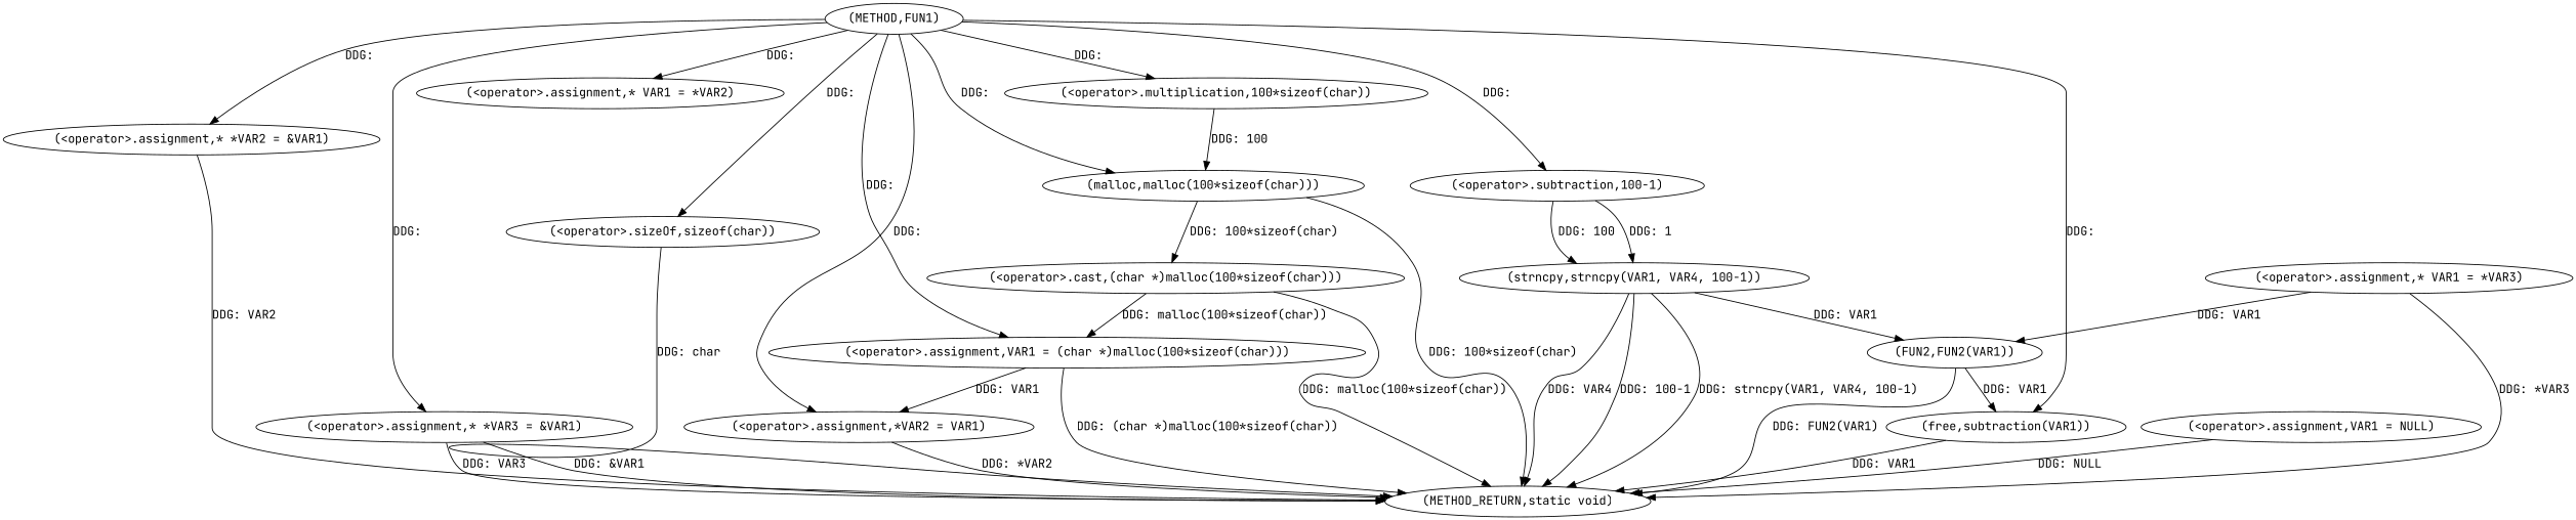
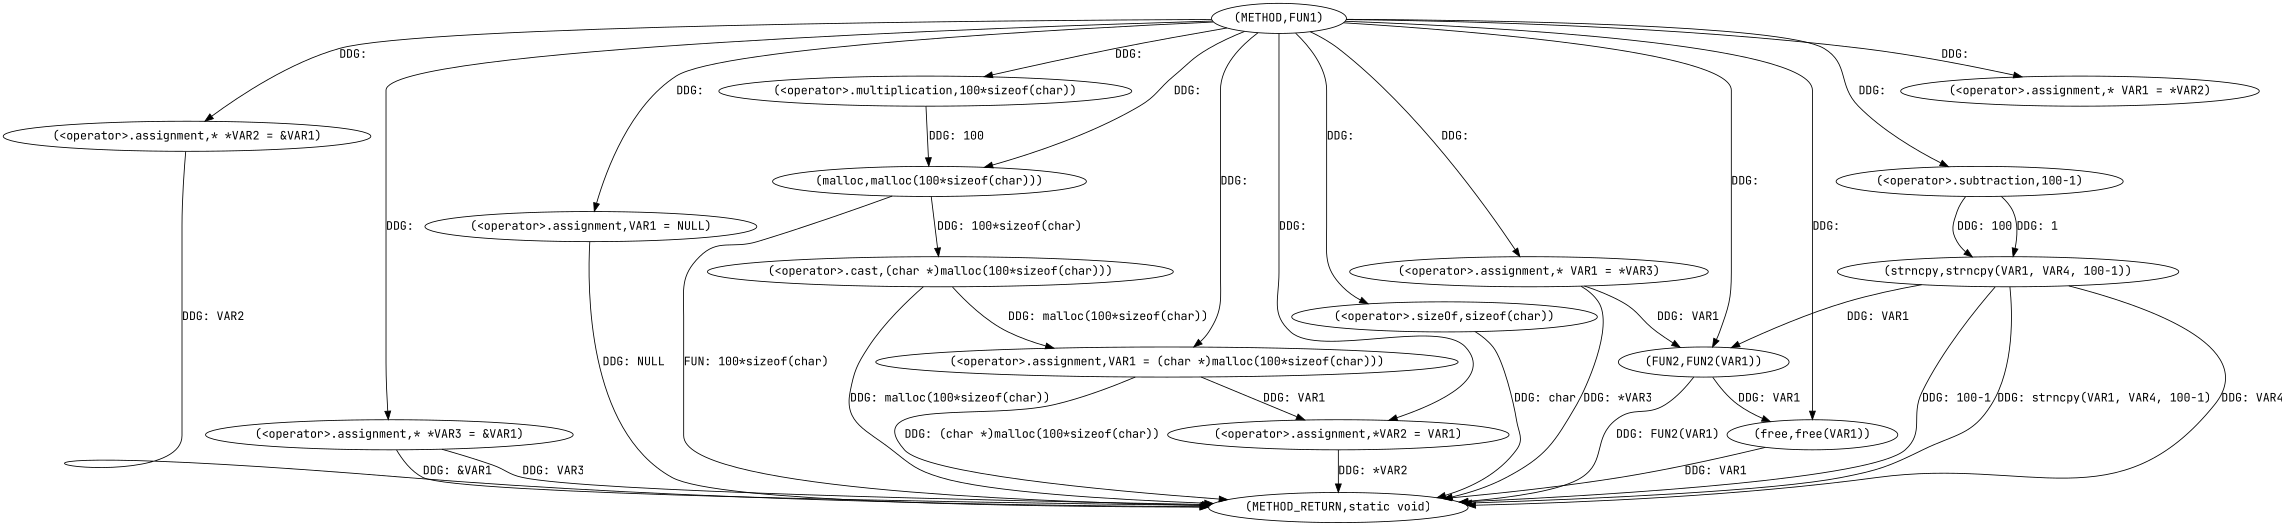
  digraph {
    fontname="JetBrains Mono"
    node [fontname="JetBrains Mono"]
    edge [fontname="JetBrains Mono"]
    n1 [label="(METHOD,FUN1)"]
    n2 [label="(<operator>.assignment,* *VAR2 = &VAR1)"]
    n3 [label="(<operator>.assignment,* *VAR3 = &VAR1)"]
    n4 [label="(<operator>.assignment,VAR1 = NULL)"]
    n5 [label="(<operator>.assignment,* VAR1 = *VAR2)"]
    n6 [label="(<operator>.assignment,VAR1 = (char *)malloc(100*sizeof(char)))"]
    n7 [label="(<operator>.multiplication,100*sizeof(char))"]
    n8 [label="(<operator>.sizeOf,sizeof(char))"]
    n9 [label="(<operator>.assignment,*VAR2 = VAR1)"]
    n10 [label="(<operator>.assignment,* VAR1 = *VAR3)"]
    n11 [label="(<operator>.subtraction,100-1)"]
    n12 [label="(FUN2,FUN2(VAR1))"]
-   n13 [label="(free,subtraction(VAR1))"]
+   n13 [label="(free,free(VAR1))"]
    n14 [label="(malloc,malloc(100*sizeof(char)))"]
    n15 [label="(METHOD_RETURN,static void)"]
    n16 [label="(strncpy,strncpy(VAR1, VAR4, 100-1))"]
    n17 [label="(<operator>.cast,(char *)malloc(100*sizeof(char)))"]
    n1 -> n2 [label="DDG: "]
    n1 -> n3 [label="DDG: "]
+   n1 -> n4 [label="DDG: "]
    n1 -> n5 [label="DDG: "]
    n1 -> n6 [label="DDG: "]
    n1 -> n7 [label="DDG: "]
    n1 -> n8 [label="DDG: "]
    n1 -> n9 [label="DDG: "]
+   n1 -> n10 [label="DDG: "]
    n1 -> n11 [label="DDG: "]
+   n1 -> n12 [label="DDG: "]
    n1 -> n13 [label="DDG: "]
    n1 -> n14 [label="DDG: "]
    n2 -> n15 [label="DDG: VAR2"]
    n3 -> n15 [label="DDG: &VAR1"]
    n3 -> n15 [label="DDG: VAR3"]
    n4 -> n15 [label="DDG: NULL"]
    n6 -> n9 [label="DDG: VAR1"]
    n6 -> n15 [label="DDG: (char *)malloc(100*sizeof(char))"]
    n7 -> n14 [label="DDG: 100"]
    n8 -> n15 [label="DDG: char"]
    n9 -> n15 [label="DDG: *VAR2"]
    n10 -> n12 [label="DDG: VAR1"]
    n10 -> n15 [label="DDG: *VAR3"]
    n11 -> n16 [label="DDG: 100"]
    n11 -> n16 [label="DDG: 1"]
    n12 -> n13 [label="DDG: VAR1"]
    n12 -> n15 [label="DDG: FUN2(VAR1)"]
    n13 -> n15 [label="DDG: VAR1"]
-   n14 -> n15 [label="DDG: 100*sizeof(char)"]
+   n14 -> n15 [label="FUN: 100*sizeof(char)"]
    n14 -> n17 [label="DDG: 100*sizeof(char)"]
    n16 -> n12 [label="DDG: VAR1"]
    n16 -> n15 [label="DDG: 100-1"]
    n16 -> n15 [label="DDG: strncpy(VAR1, VAR4, 100-1)"]
    n16 -> n15 [label="DDG: VAR4"]
    n17 -> n6 [label="DDG: malloc(100*sizeof(char))"]
    n17 -> n15 [label="DDG: malloc(100*sizeof(char))"]
  }
